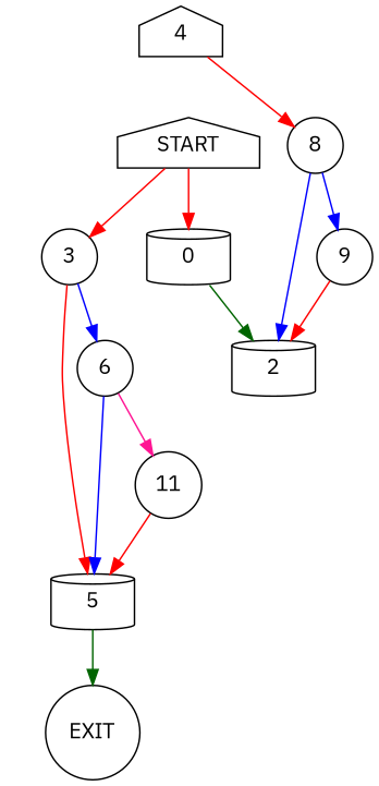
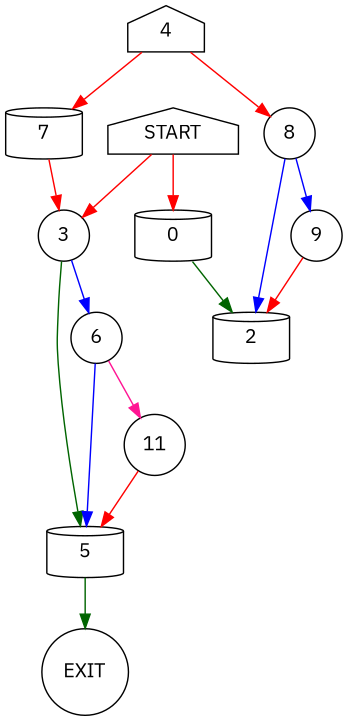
  digraph {
    fontname="IBM Plex Sans"
    node [fontname="IBM Plex Sans" shape=circle]
    edge [color=red fontname="IBM Plex Sans"]
    n1 [label=START shape=house]
    n2 [label=0 shape=cylinder]
    3
    2 [shape=cylinder]
    n5 [label=EXIT]
    5 [shape=cylinder]
    6
    4 [shape=house]
+   7 [shape=cylinder]
    8
    n11 [label=11]
    9
    n1 -> n2
    n1 -> 3
    n2 -> 2 [color=darkgreen]
-   3 -> 5
+   3 -> 5 [color=darkgreen]
    3 -> 6 [color=blue]
    5 -> n5 [color=darkgreen]
    6 -> 5 [color=blue]
    6 -> n11 [color=deeppink]
+   4 -> 7
    4 -> 8
+   7 -> 3
    8 -> 2 [color=blue]
    8 -> 9 [color=blue]
    n11 -> 5
    9 -> 2
  }
